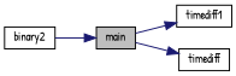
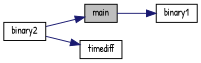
  digraph {
    fontname="Patrick Hand"
    rankdir=LR
    node [color=black fillcolor=white fontname="Patrick Hand" fontsize=10 shape=record style=filled]
    edge [color=midnightblue fontname="Patrick Hand" fontsize=10 labelfontname=Helvetica labelfontsize=10 style=solid]
    n1 [fillcolor=grey75 fontcolor=black height=0.2 label=main width=0.4]
-   n2 [height=0.2 label=timediff1 width=0.4]
+   n2 [height=0.2 label=binary1 width=0.4]
    n3 [height=0.2 label=timediff width=0.4]
    n4 [height=0.2 label=binary2 width=0.4]
    n1 -> n2
-   n1 -> n3
+   n4 -> n3
    n4 -> n1
  }
